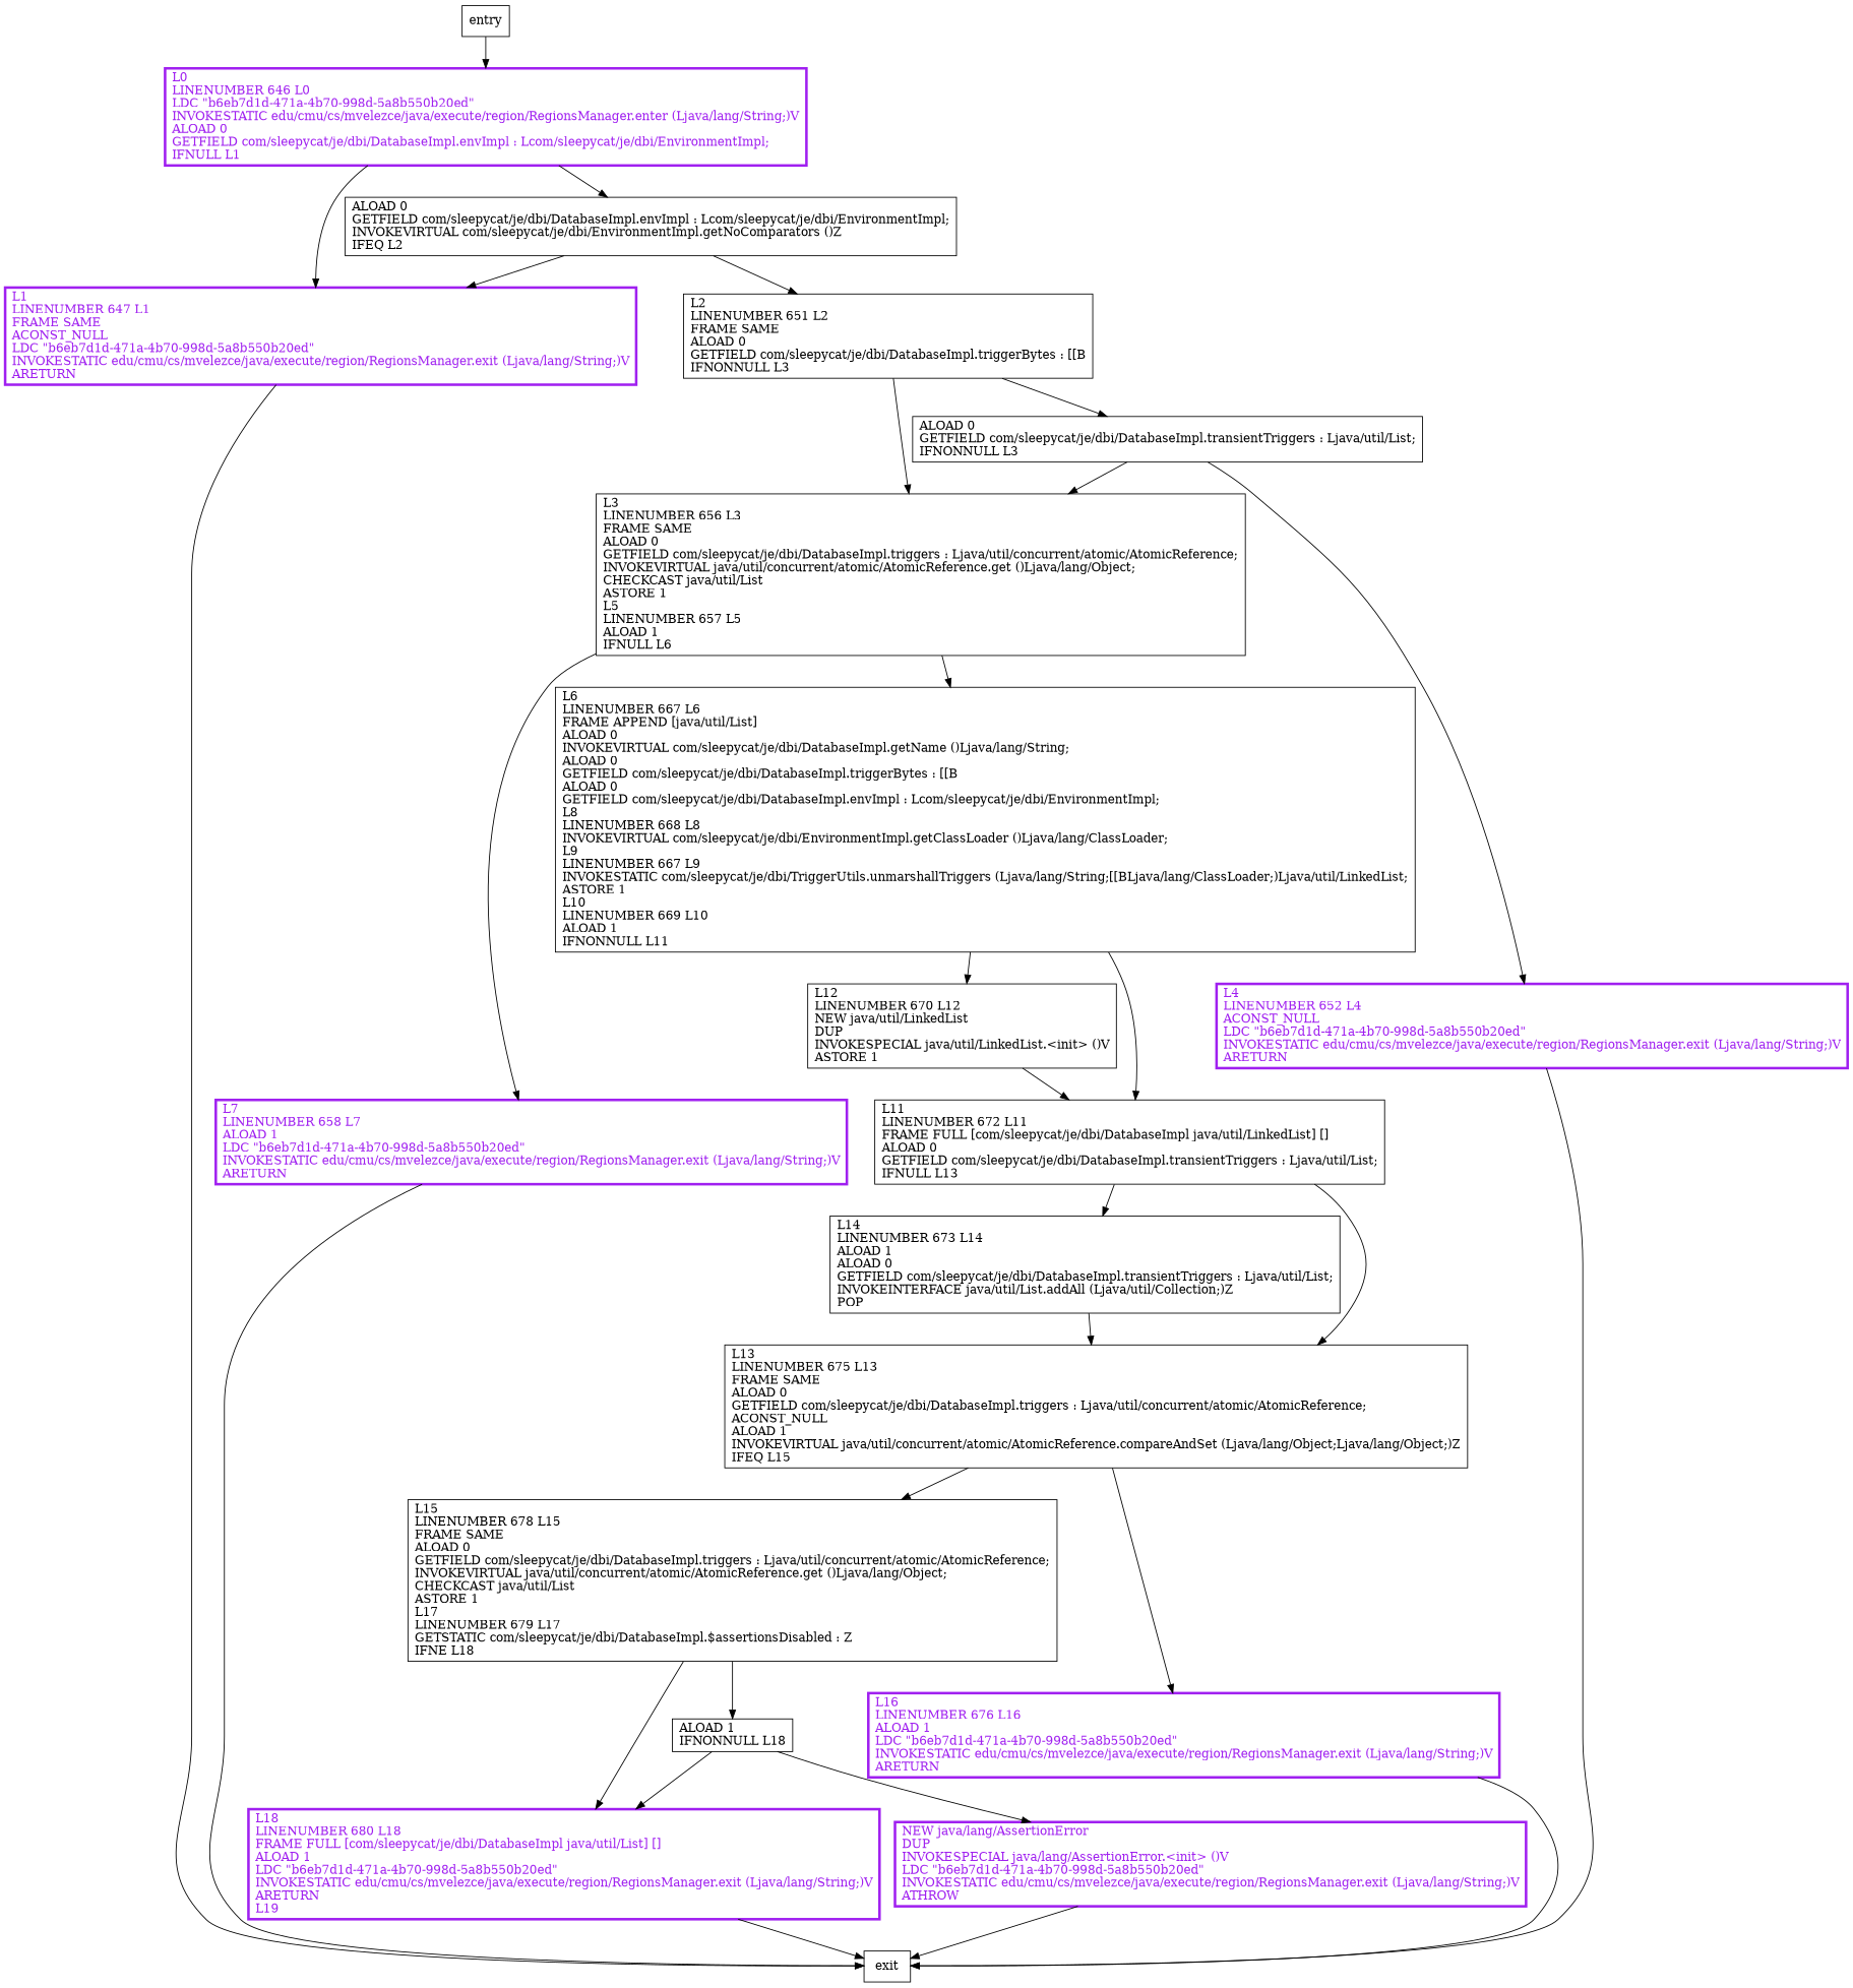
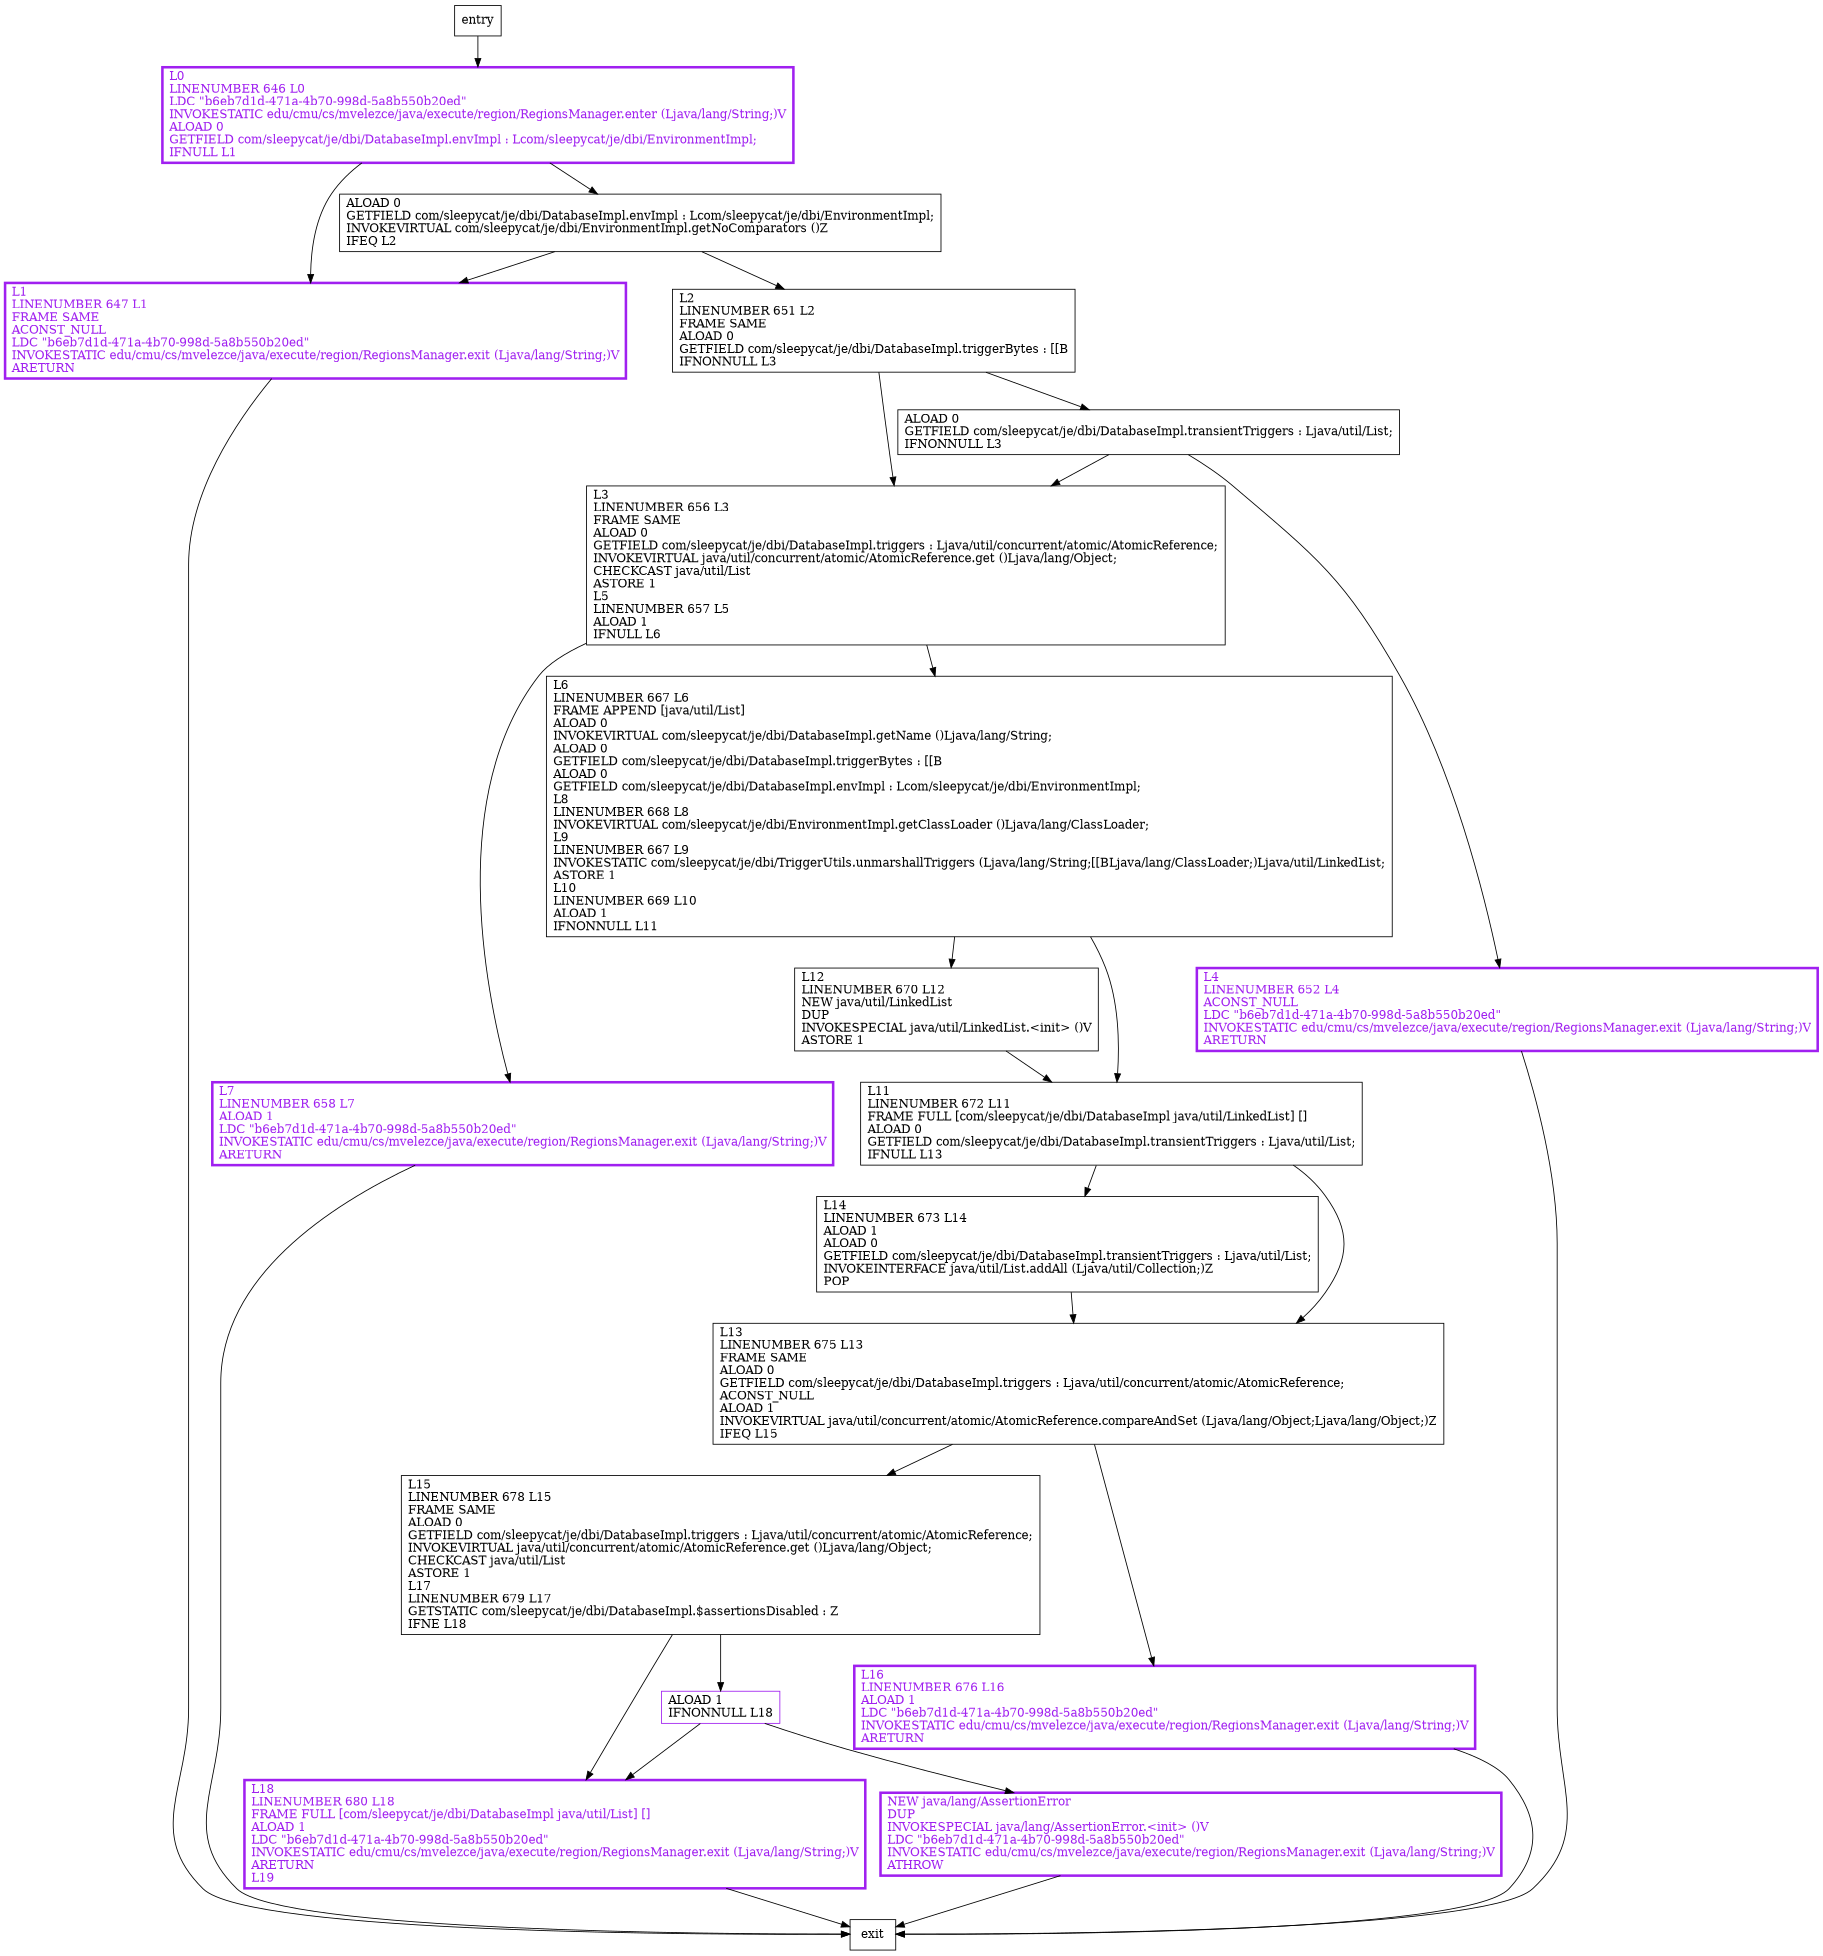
  digraph {
    node [shape=record]
    n1 [label="ALOAD 0\lGETFIELD com/sleepycat/je/dbi/DatabaseImpl.envImpl : Lcom/sleepycat/je/dbi/EnvironmentImpl;\lINVOKEVIRTUAL com/sleepycat/je/dbi/EnvironmentImpl.getNoComparators ()Z\lIFEQ L2\l"]
    n2 [color=purple fontcolor=purple label="L1\lLINENUMBER 647 L1\lFRAME SAME\lACONST_NULL\lLDC \"b6eb7d1d-471a-4b70-998d-5a8b550b20ed\"\lINVOKESTATIC edu/cmu/cs/mvelezce/java/execute/region/RegionsManager.exit (Ljava/lang/String;)V\lARETURN\l" penwidth=3]
    n3 [label="L2\lLINENUMBER 651 L2\lFRAME SAME\lALOAD 0\lGETFIELD com/sleepycat/je/dbi/DatabaseImpl.triggerBytes : [[B\lIFNONNULL L3\l"]
    n4 [label="L14\lLINENUMBER 673 L14\lALOAD 1\lALOAD 0\lGETFIELD com/sleepycat/je/dbi/DatabaseImpl.transientTriggers : Ljava/util/List;\lINVOKEINTERFACE java/util/List.addAll (Ljava/util/Collection;)Z\lPOP\l"]
    n5 [label="L13\lLINENUMBER 675 L13\lFRAME SAME\lALOAD 0\lGETFIELD com/sleepycat/je/dbi/DatabaseImpl.triggers : Ljava/util/concurrent/atomic/AtomicReference;\lACONST_NULL\lALOAD 1\lINVOKEVIRTUAL java/util/concurrent/atomic/AtomicReference.compareAndSet (Ljava/lang/Object;Ljava/lang/Object;)Z\lIFEQ L15\l"]
    n6 [color=purple fontcolor=purple label="L7\lLINENUMBER 658 L7\lALOAD 1\lLDC \"b6eb7d1d-471a-4b70-998d-5a8b550b20ed\"\lINVOKESTATIC edu/cmu/cs/mvelezce/java/execute/region/RegionsManager.exit (Ljava/lang/String;)V\lARETURN\l" penwidth=3]
    exit
    n8 [label="L6\lLINENUMBER 667 L6\lFRAME APPEND [java/util/List]\lALOAD 0\lINVOKEVIRTUAL com/sleepycat/je/dbi/DatabaseImpl.getName ()Ljava/lang/String;\lALOAD 0\lGETFIELD com/sleepycat/je/dbi/DatabaseImpl.triggerBytes : [[B\lALOAD 0\lGETFIELD com/sleepycat/je/dbi/DatabaseImpl.envImpl : Lcom/sleepycat/je/dbi/EnvironmentImpl;\lL8\lLINENUMBER 668 L8\lINVOKEVIRTUAL com/sleepycat/je/dbi/EnvironmentImpl.getClassLoader ()Ljava/lang/ClassLoader;\lL9\lLINENUMBER 667 L9\lINVOKESTATIC com/sleepycat/je/dbi/TriggerUtils.unmarshallTriggers (Ljava/lang/String;[[BLjava/lang/ClassLoader;)Ljava/util/LinkedList;\lASTORE 1\lL10\lLINENUMBER 669 L10\lALOAD 1\lIFNONNULL L11\l"]
    n9 [label="L12\lLINENUMBER 670 L12\lNEW java/util/LinkedList\lDUP\lINVOKESPECIAL java/util/LinkedList.\<init\> ()V\lASTORE 1\l"]
    n10 [label="L11\lLINENUMBER 672 L11\lFRAME FULL [com/sleepycat/je/dbi/DatabaseImpl java/util/LinkedList] []\lALOAD 0\lGETFIELD com/sleepycat/je/dbi/DatabaseImpl.transientTriggers : Ljava/util/List;\lIFNULL L13\l"]
    n11 [color=purple fontcolor=purple label="L18\lLINENUMBER 680 L18\lFRAME FULL [com/sleepycat/je/dbi/DatabaseImpl java/util/List] []\lALOAD 1\lLDC \"b6eb7d1d-471a-4b70-998d-5a8b550b20ed\"\lINVOKESTATIC edu/cmu/cs/mvelezce/java/execute/region/RegionsManager.exit (Ljava/lang/String;)V\lARETURN\lL19\l" penwidth=3]
    n12 [label="L15\lLINENUMBER 678 L15\lFRAME SAME\lALOAD 0\lGETFIELD com/sleepycat/je/dbi/DatabaseImpl.triggers : Ljava/util/concurrent/atomic/AtomicReference;\lINVOKEVIRTUAL java/util/concurrent/atomic/AtomicReference.get ()Ljava/lang/Object;\lCHECKCAST java/util/List\lASTORE 1\lL17\lLINENUMBER 679 L17\lGETSTATIC com/sleepycat/je/dbi/DatabaseImpl.$assertionsDisabled : Z\lIFNE L18\l"]
    n13 [color=purple fontcolor=purple label="L16\lLINENUMBER 676 L16\lALOAD 1\lLDC \"b6eb7d1d-471a-4b70-998d-5a8b550b20ed\"\lINVOKESTATIC edu/cmu/cs/mvelezce/java/execute/region/RegionsManager.exit (Ljava/lang/String;)V\lARETURN\l" penwidth=3]
    n14 [label="L3\lLINENUMBER 656 L3\lFRAME SAME\lALOAD 0\lGETFIELD com/sleepycat/je/dbi/DatabaseImpl.triggers : Ljava/util/concurrent/atomic/AtomicReference;\lINVOKEVIRTUAL java/util/concurrent/atomic/AtomicReference.get ()Ljava/lang/Object;\lCHECKCAST java/util/List\lASTORE 1\lL5\lLINENUMBER 657 L5\lALOAD 1\lIFNULL L6\l"]
    n15 [label="ALOAD 0\lGETFIELD com/sleepycat/je/dbi/DatabaseImpl.transientTriggers : Ljava/util/List;\lIFNONNULL L3\l"]
    n16 [color=purple fontcolor=purple label="L0\lLINENUMBER 646 L0\lLDC \"b6eb7d1d-471a-4b70-998d-5a8b550b20ed\"\lINVOKESTATIC edu/cmu/cs/mvelezce/java/execute/region/RegionsManager.enter (Ljava/lang/String;)V\lALOAD 0\lGETFIELD com/sleepycat/je/dbi/DatabaseImpl.envImpl : Lcom/sleepycat/je/dbi/EnvironmentImpl;\lIFNULL L1\l" penwidth=3]
-   n17 [label="ALOAD 1\lIFNONNULL L18\l"]
+   n17 [label="ALOAD 1\lIFNONNULL L18\l" color=purple]
    n18 [color=purple fontcolor=purple label="L4\lLINENUMBER 652 L4\lACONST_NULL\lLDC \"b6eb7d1d-471a-4b70-998d-5a8b550b20ed\"\lINVOKESTATIC edu/cmu/cs/mvelezce/java/execute/region/RegionsManager.exit (Ljava/lang/String;)V\lARETURN\l" penwidth=3]
    n19 [color=purple fontcolor=purple label="NEW java/lang/AssertionError\lDUP\lINVOKESPECIAL java/lang/AssertionError.\<init\> ()V\lLDC \"b6eb7d1d-471a-4b70-998d-5a8b550b20ed\"\lINVOKESTATIC edu/cmu/cs/mvelezce/java/execute/region/RegionsManager.exit (Ljava/lang/String;)V\lATHROW\l" penwidth=3]
    entry
    n1 -> n2
    n1 -> n3
    n2 -> exit
    n3 -> n14
    n3 -> n15
    n4 -> n5
    n5 -> n12
    n5 -> n13
    n6 -> exit
    n8 -> n9
    n8 -> n10
    n9 -> n10
    n10 -> n4
    n10 -> n5
    n11 -> exit
    n12 -> n11
    n12 -> n17
    n13 -> exit
    n14 -> n6
    n14 -> n8
    n15 -> n14
    n15 -> n18
    n16 -> n1
    n16 -> n2
    n17 -> n11
    n17 -> n19
    n18 -> exit
    n19 -> exit
    entry -> n16
  }
